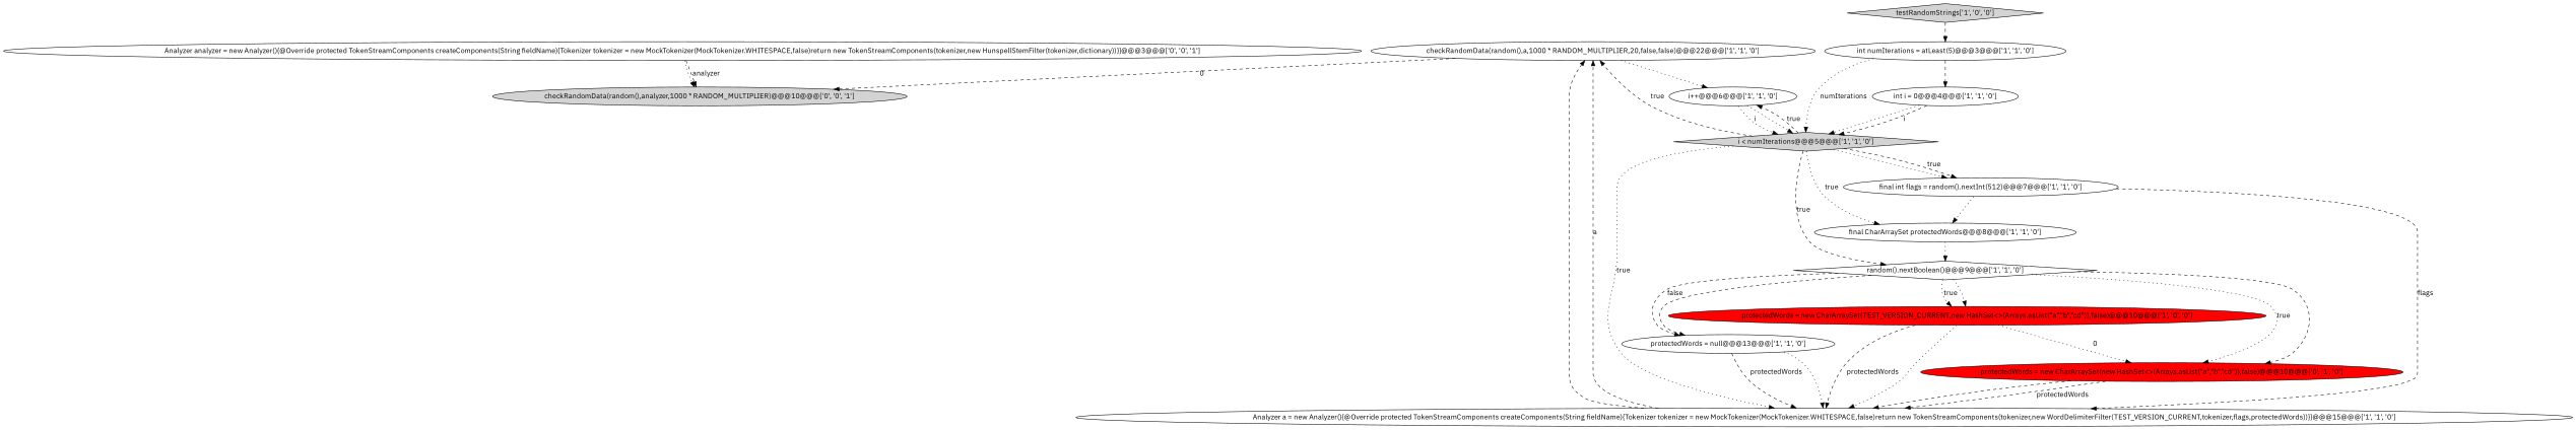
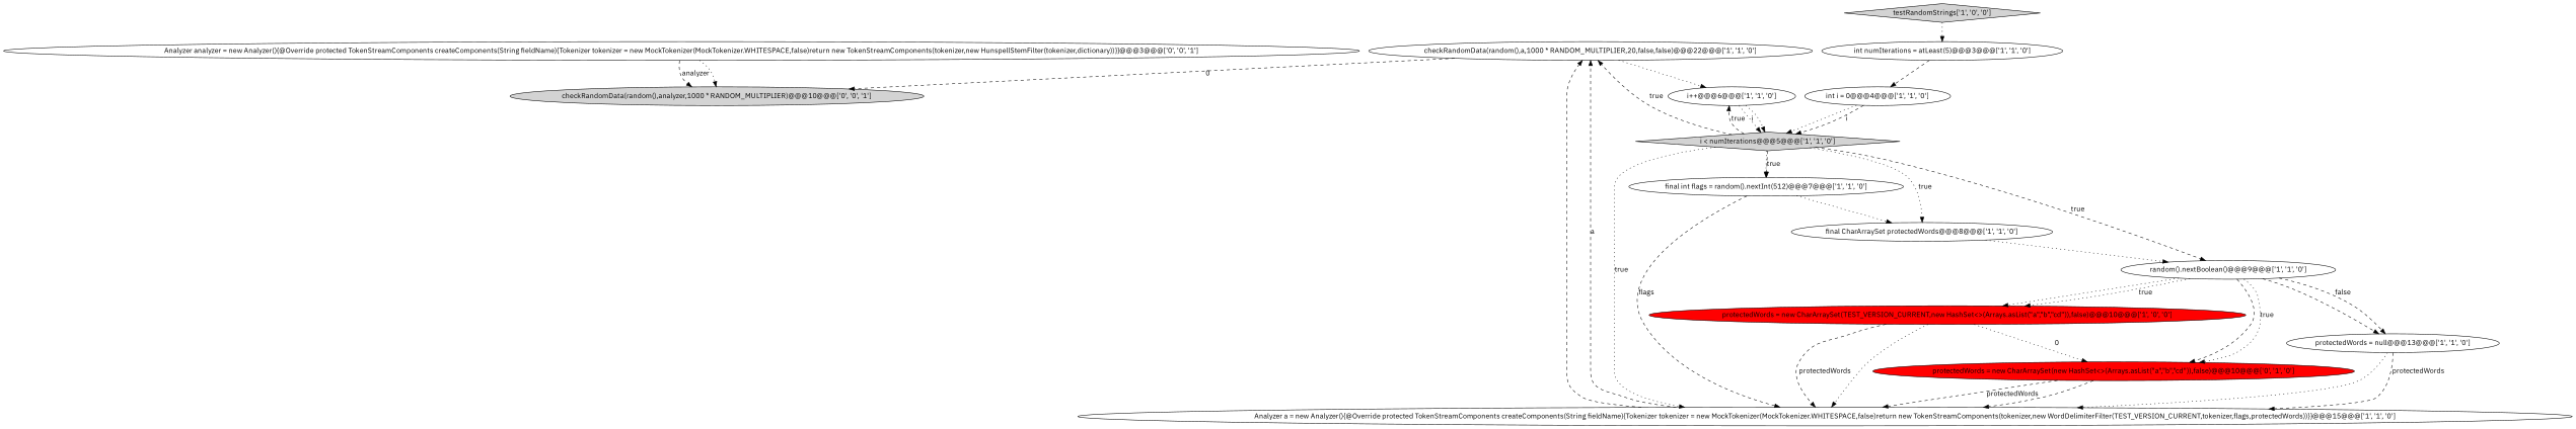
  digraph {
    fontname="IBM Plex Sans"
    node [fillcolor=white fontname="IBM Plex Sans" shape=ellipse style=filled]
    edge [fontname="IBM Plex Sans" style=dashed]
    n1 [label="Analyzer analyzer = new Analyzer(){@Override protected TokenStreamComponents createComponents(String fieldName){Tokenizer tokenizer = new MockTokenizer(MockTokenizer.WHITESPACE,false)return new TokenStreamComponents(tokenizer,new HunspellStemFilter(tokenizer,dictionary))}}@@@3@@@['0', '0', '1']"]
    n2 [fillcolor=lightgray label="checkRandomData(random(),analyzer,1000 * RANDOM_MULTIPLIER)@@@10@@@['0', '0', '1']"]
    n3 [label="i++@@@6@@@['1', '1', '0']"]
    n4 [fillcolor=lightgray label="i < numIterations@@@5@@@['1', '1', '0']" shape=diamond]
    n5 [label="final CharArraySet protectedWords@@@8@@@['1', '1', '0']"]
-   n6 [label="random().nextBoolean()@@@9@@@['1', '1', '0']" shape=diamond]
+   n6 [label="random().nextBoolean()@@@9@@@['1', '1', '0']"]
    n7 [label="checkRandomData(random(),a,1000 * RANDOM_MULTIPLIER,20,false,false)@@@22@@@['1', '1', '0']"]
    n8 [label="Analyzer a = new Analyzer(){@Override protected TokenStreamComponents createComponents(String fieldName){Tokenizer tokenizer = new MockTokenizer(MockTokenizer.WHITESPACE,false)return new TokenStreamComponents(tokenizer,new WordDelimiterFilter(TEST_VERSION_CURRENT,tokenizer,flags,protectedWords))}}@@@15@@@['1', '1', '0']"]
    n9 [label="final int flags = random().nextInt(512)@@@7@@@['1', '1', '0']"]
    n10 [label="int i = 0@@@4@@@['1', '1', '0']"]
    n11 [fillcolor=lightgray label="testRandomStrings['1', '0', '0']" shape=diamond]
    n12 [label="int numIterations = atLeast(5)@@@3@@@['1', '1', '0']"]
    n13 [fillcolor=red label="protectedWords = new CharArraySet(new HashSet<>(Arrays.asList(\"a\",\"b\",\"cd\")),false)@@@10@@@['0', '1', '0']"]
    n14 [label="protectedWords = null@@@13@@@['1', '1', '0']"]
    n15 [fillcolor=red label="protectedWords = new CharArraySet(TEST_VERSION_CURRENT,new HashSet<>(Arrays.asList(\"a\",\"b\",\"cd\")),false)@@@10@@@['1', '0', '0']"]
    n1 -> n2 [label=analyzer]
    n1 -> n2 [style=dotted]
    n3 -> n4 [label=i style=dotted]
    n3 -> n4 [style=dotted]
    n4 -> n3 [label=true]
    n4 -> n5 [label=true style=dotted]
    n4 -> n6 [label=true]
    n4 -> n7 [label=true]
    n4 -> n8 [label=true style=dotted]
    n4 -> n9 [style=dotted]
    n4 -> n9 [label=true]
    n5 -> n6 [style=dotted]
    n6 -> n13
    n6 -> n13 [label=true style=dotted]
    n6 -> n14
    n6 -> n14 [label=false]
    n6 -> n15 [style=dotted]
    n6 -> n15 [label=true style=dotted]
    n7 -> n2 [label=0]
    n7 -> n3 [style=dotted]
    n8 -> n7
    n8 -> n7 [label=a]
    n9 -> n5 [style=dotted]
    n9 -> n8 [label=flags]
    n10 -> n4 [style=dotted]
    n10 -> n4 [label=i]
-   n11 -> n12
-   n12 -> n4 [label=numIterations style=dotted]
+   n11 -> n12 [style=dotted]
    n12 -> n10
    n13 -> n8 [label=protectedWords]
    n13 -> n8
    n14 -> n8 [label=protectedWords]
    n14 -> n8 [style=dotted]
    n15 -> n8 [label=protectedWords]
    n15 -> n8 [style=dotted]
    n15 -> n13 [label=0 style=dotted]
  }
